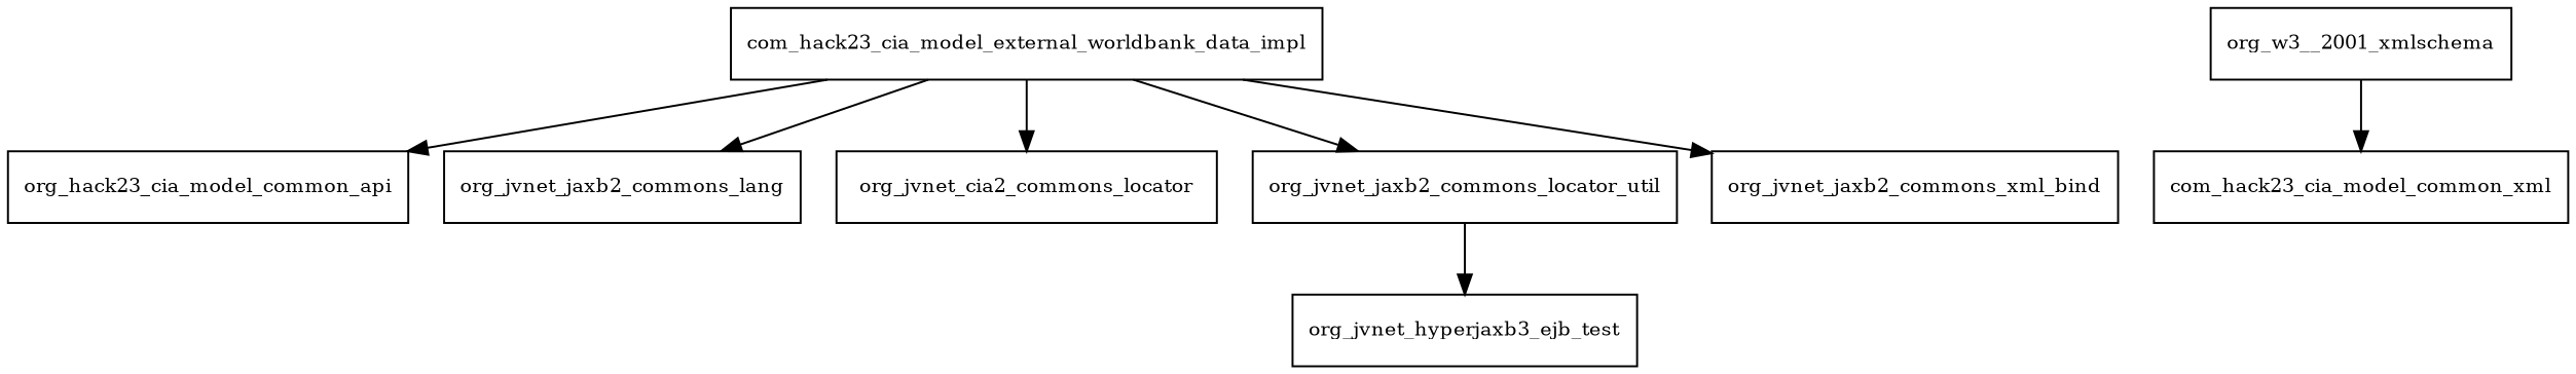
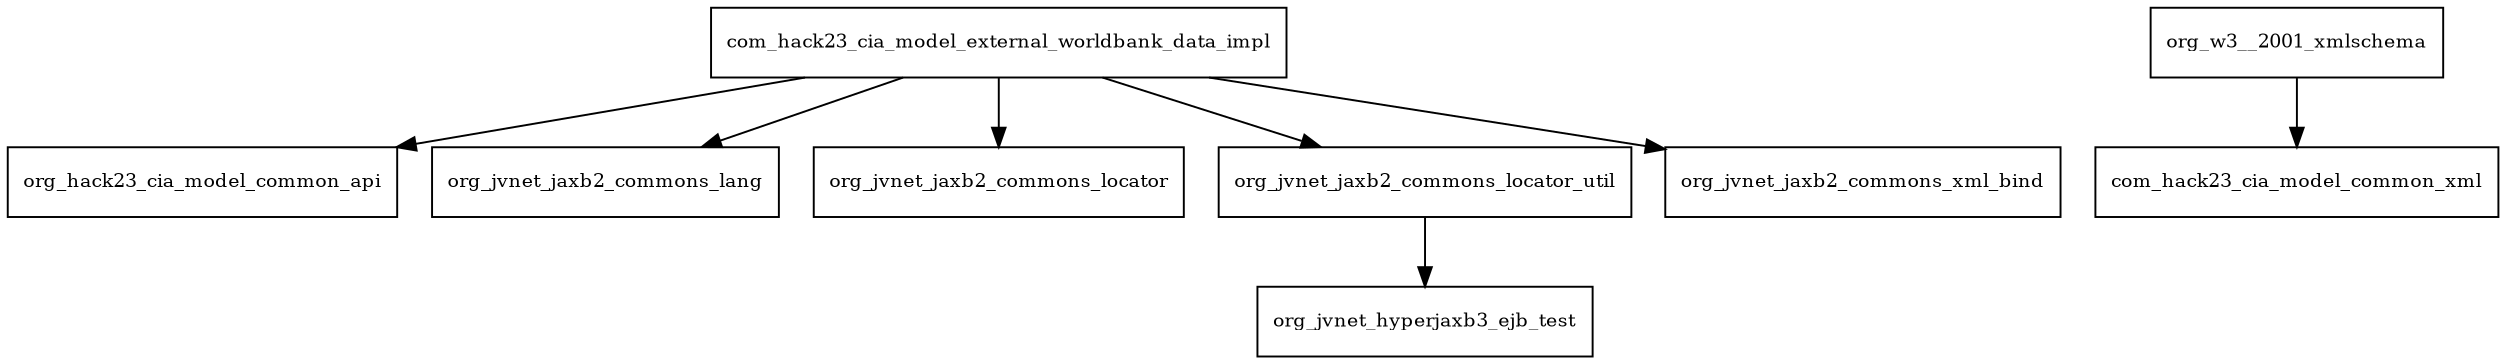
  digraph {
    node [fontsize=10.0 shape=box]
    n1 [label=org_hack23_cia_model_common_api]
    com_hack23_cia_model_external_worldbank_data_impl
    org_jvnet_jaxb2_commons_lang
-   org_jvnet_jaxb2_commons_locator [label=org_jvnet_cia2_commons_locator]
+   org_jvnet_jaxb2_commons_locator
    org_jvnet_jaxb2_commons_locator_util
    org_jvnet_jaxb2_commons_xml_bind
    org_jvnet_hyperjaxb3_ejb_test
    org_w3__2001_xmlschema
    com_hack23_cia_model_common_xml
    com_hack23_cia_model_external_worldbank_data_impl -> n1
    com_hack23_cia_model_external_worldbank_data_impl -> org_jvnet_jaxb2_commons_lang
    com_hack23_cia_model_external_worldbank_data_impl -> org_jvnet_jaxb2_commons_locator
    com_hack23_cia_model_external_worldbank_data_impl -> org_jvnet_jaxb2_commons_locator_util
    com_hack23_cia_model_external_worldbank_data_impl -> org_jvnet_jaxb2_commons_xml_bind
    org_jvnet_jaxb2_commons_locator_util -> org_jvnet_hyperjaxb3_ejb_test
    org_w3__2001_xmlschema -> com_hack23_cia_model_common_xml
  }
